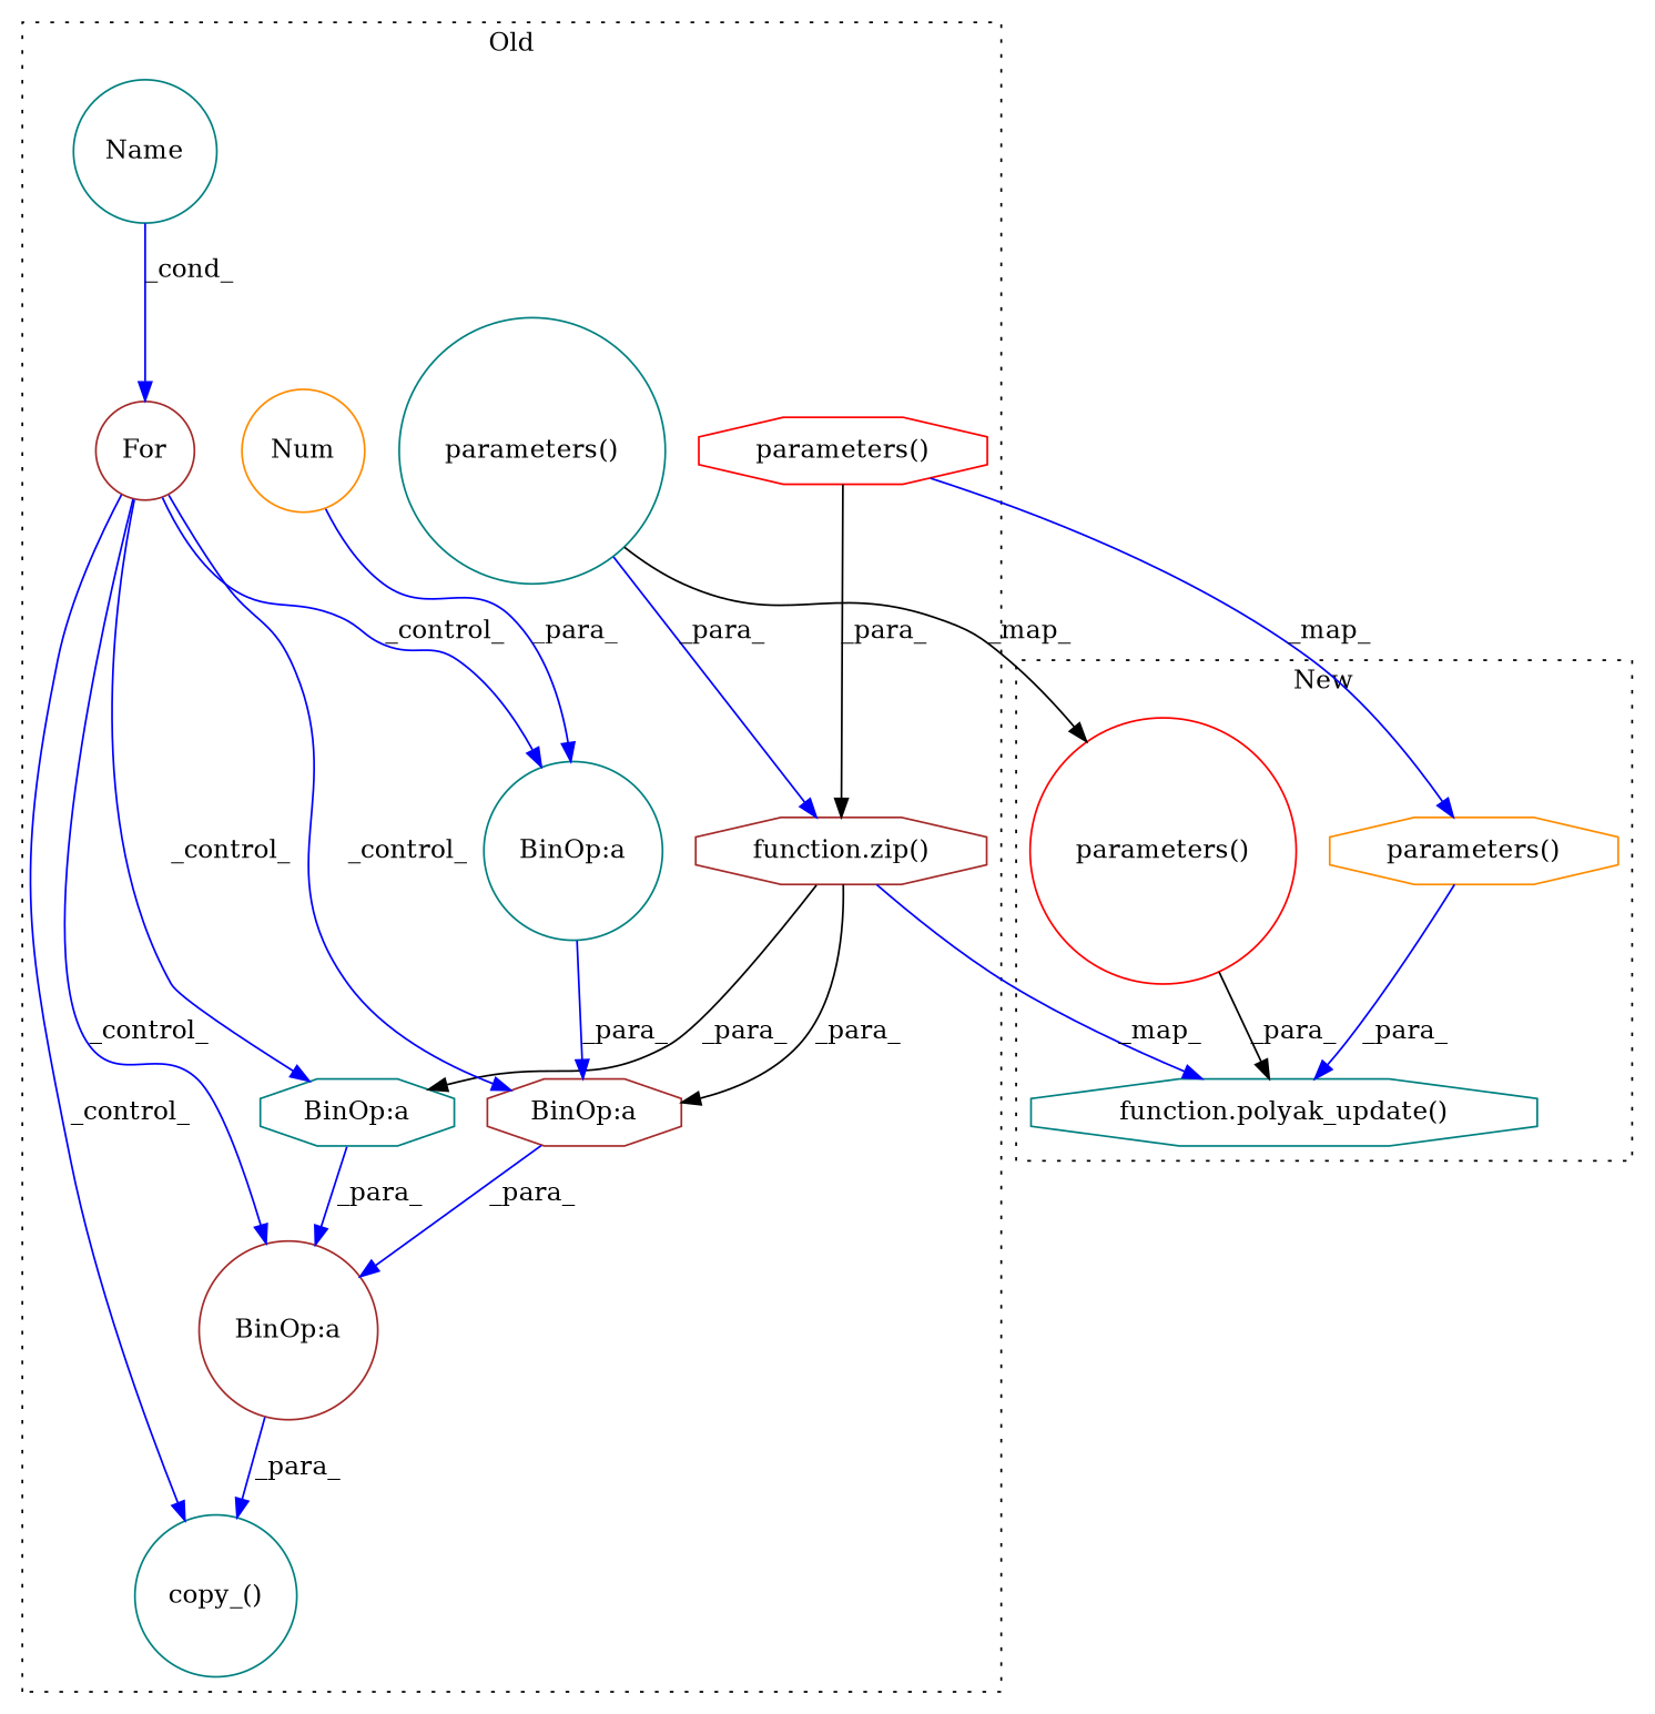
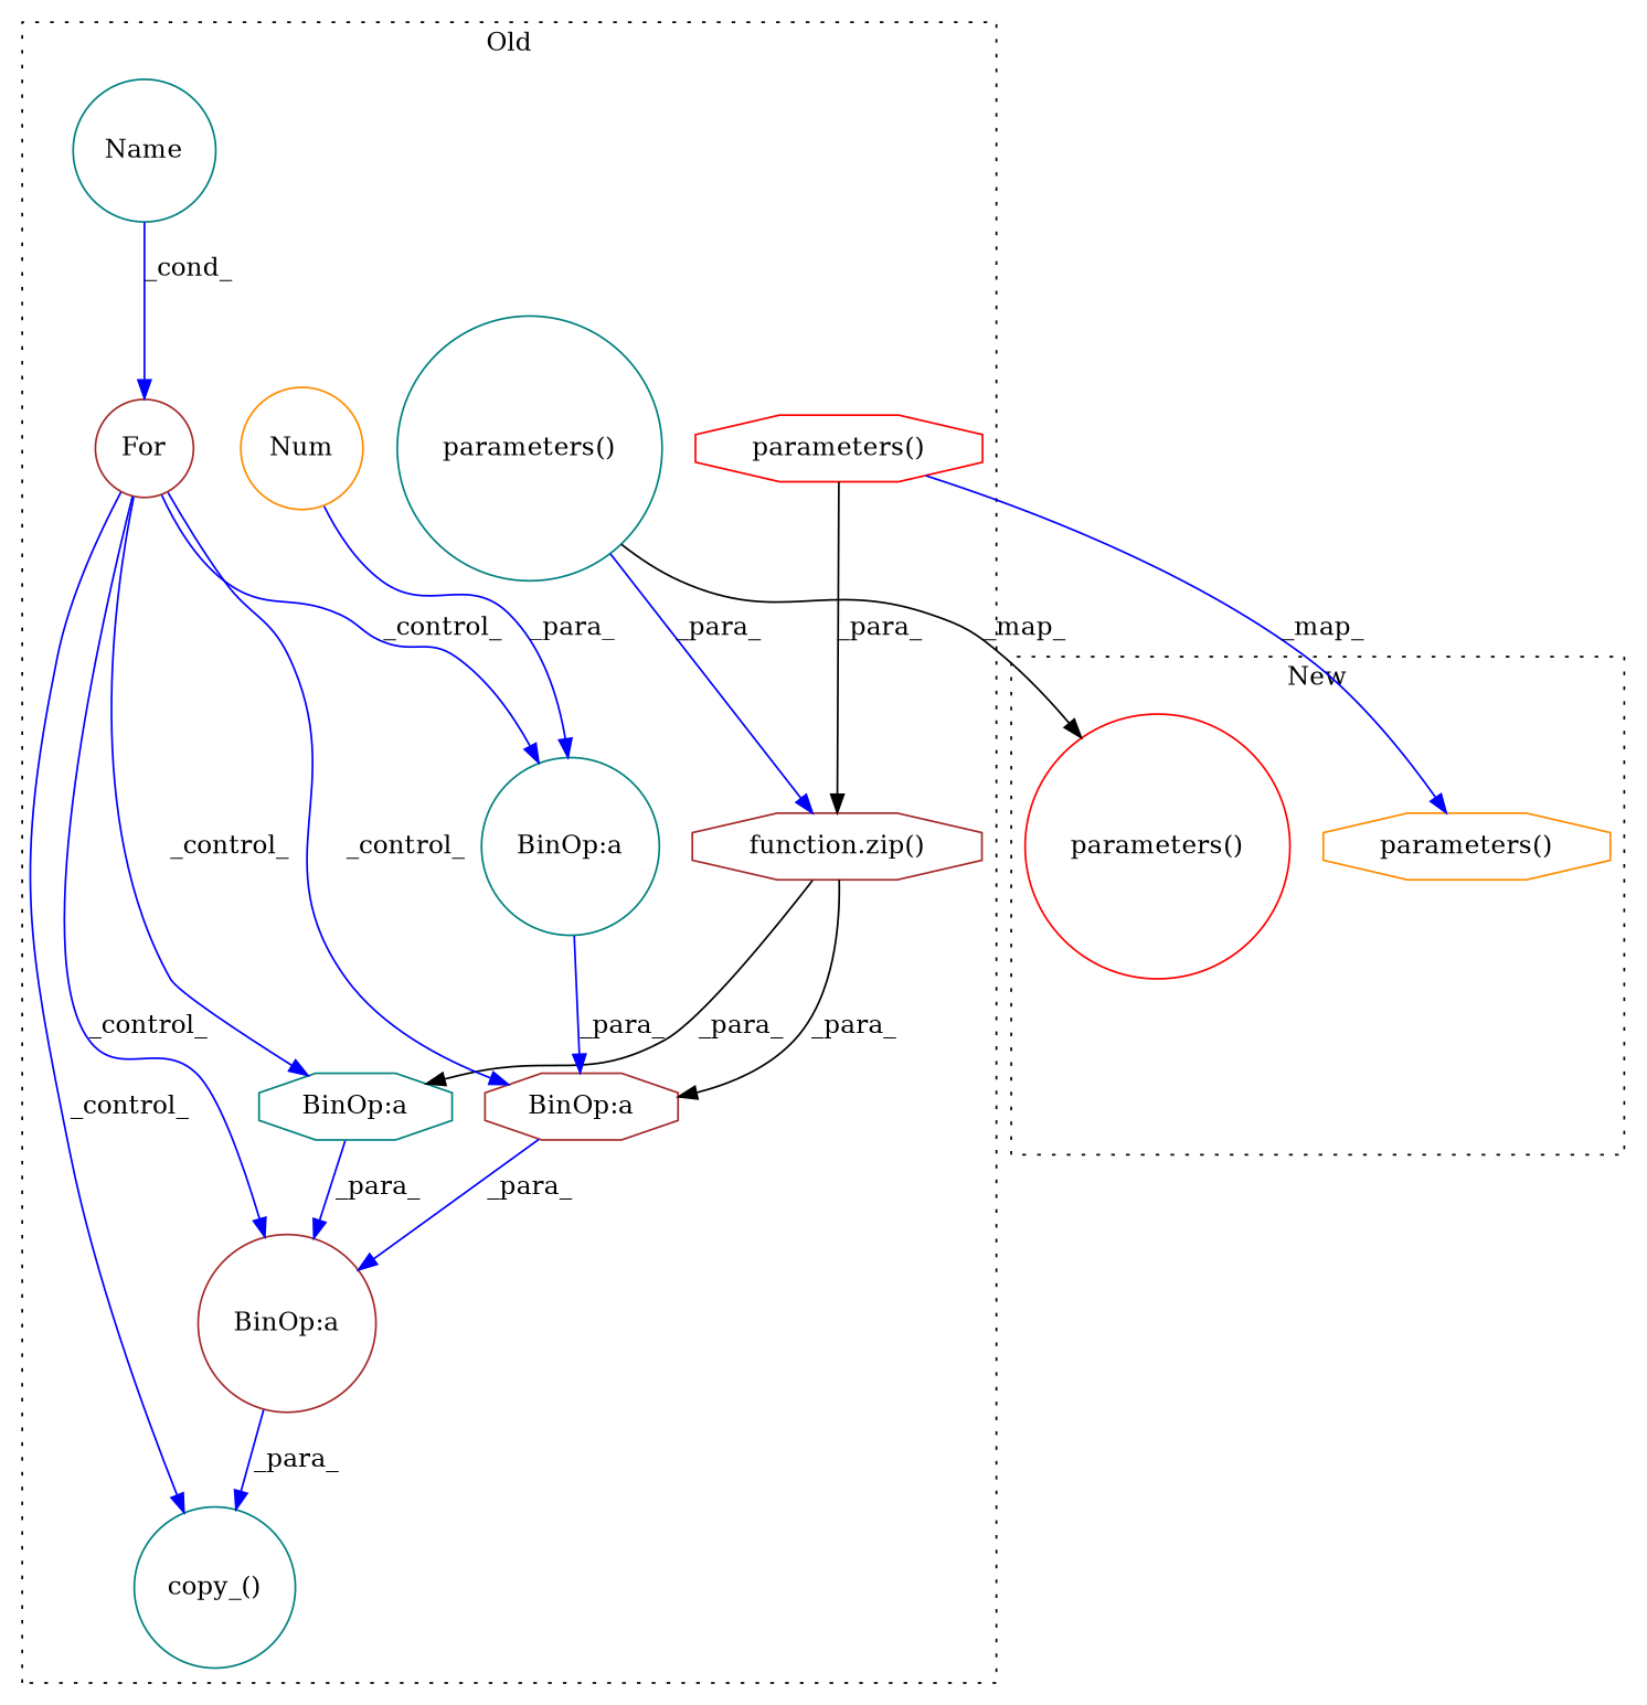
  digraph {
    node [a=75 color=teal l=3 shape=circle]
    edge [color=blue]
    n1 [color=brown l="4,1" label="function.zip()" s="8126,8185" shape=octagon]
    n2 [a=82 color=brown label="BinOp:a" s=8270 shape=octagon]
    n3 [a=82 color=brown l=20 label="BinOp:a" s=8236]
    n4 [a=82 label="BinOp:a" s=8240 shape=octagon]
    n5 [a=82 label="BinOp:a" s=8258]
    n6 [a=87 l=12 label=Name s=8110]
    n7 [l=23 label="parameters()" s=8130]
    n8 [a=107 color=brown l="4,22" label=For s="8099,8186"]
    n9 [color=red l=30 label="parameters()" s=8155 shape=octagon]
    n10 [a=76 color=darkorange l=1 label=Num s=8257]
    n11 [l="24,1" label="copy_()" s="8208,8290"]
-   n12 [l="14,1" label="function.polyak_update()" s="7991,8070" shape=octagon]
    n13 [color=red l=23 label="parameters()" s=8005]
    n14 [color=darkorange l=30 label="parameters()" s=8030 shape=octagon]
    subgraph cluster_1 {
      label=Old
      style=dotted
      n1
      n2
      n3
      n4
      n5
      n6
      n7
      n8
      n9
      n10
      n11
    }
    subgraph cluster_2 {
      label=New
      style=dotted
-     n12
      n13
      n14
    }
    n1 -> n2 [color=black label=_para_]
    n1 -> n4 [color=black label=_para_]
-   n1 -> n12 [label=_map_]
    n2 -> n3 [label=_para_]
    n3 -> n11 [label=_para_]
    n4 -> n3 [label=_para_]
    n5 -> n2 [label=_para_]
    n6 -> n8 [label=_cond_]
    n7 -> n1 [label=_para_]
    n7 -> n13 [color=black label=_map_]
    n8 -> n2 [label=_control_]
    n8 -> n3 [label=_control_]
    n8 -> n4 [label=_control_]
    n8 -> n5 [label=_control_]
    n8 -> n11 [label=_control_]
    n9 -> n1 [color=black label=_para_]
    n9 -> n14 [label=_map_]
    n10 -> n5 [label=_para_]
-   n13 -> n12 [color=black label=_para_]
-   n14 -> n12 [label=_para_]
  }
